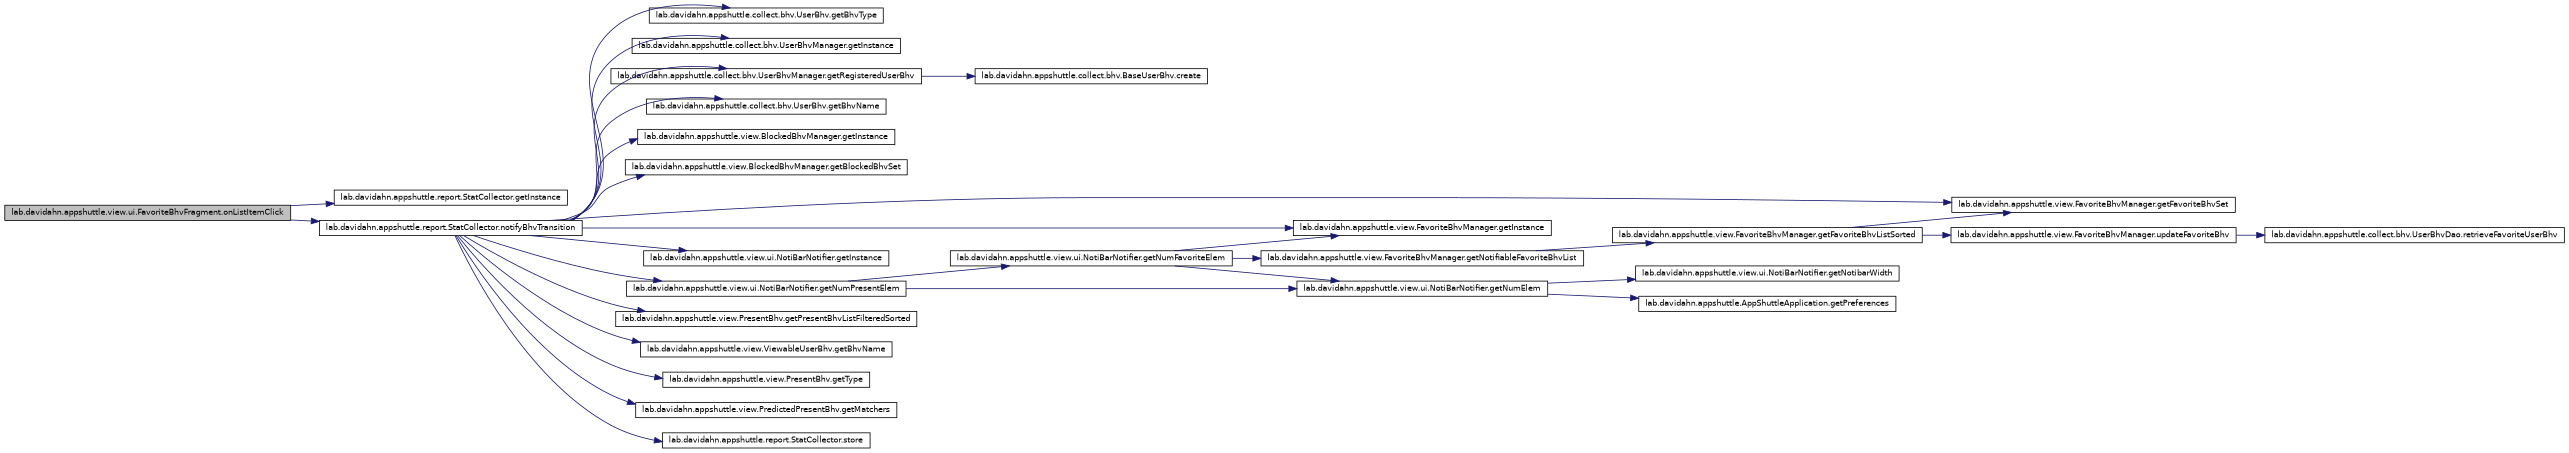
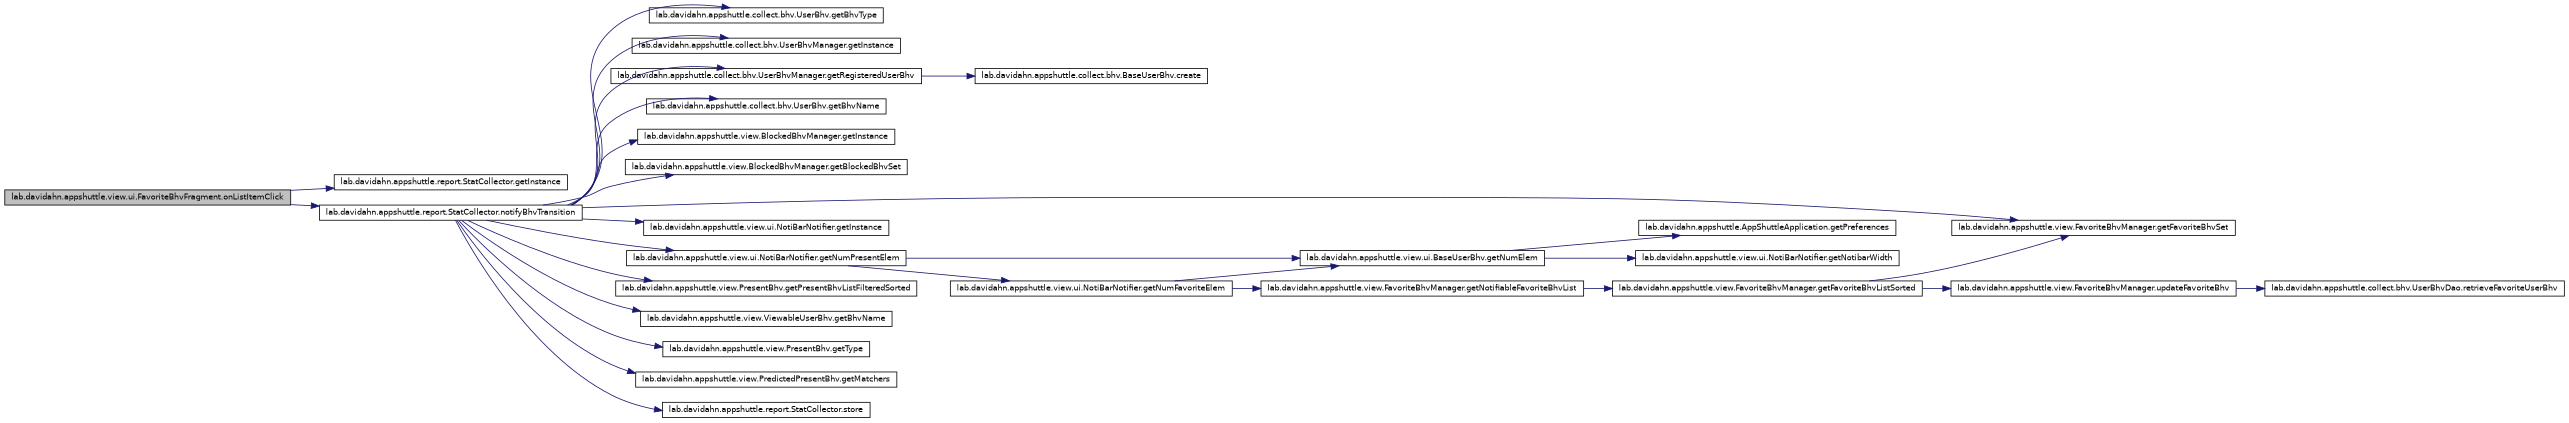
  digraph {
    fontname="DejaVu Sans"
    rankdir=LR
    node [color=black fillcolor=white fontname="DejaVu Sans" fontsize=10 shape=record style=filled]
    edge [color=midnightblue fontname="DejaVu Sans" fontsize=10 labelfontname=Helvetica labelfontsize=10 style=solid]
    n1 [fillcolor=grey75 fontcolor=black height=0.2 label="lab.davidahn.appshuttle.view.ui.FavoriteBhvFragment.onListItemClick" width=0.4]
    n2 [height=0.2 label="lab.davidahn.appshuttle.report.StatCollector.getInstance" width=0.4]
    n3 [height=0.2 label="lab.davidahn.appshuttle.report.StatCollector.notifyBhvTransition" width=0.4]
    n4 [height=0.2 label="lab.davidahn.appshuttle.collect.bhv.UserBhv.getBhvType" width=0.4]
    n5 [height=0.2 label="lab.davidahn.appshuttle.collect.bhv.UserBhvManager.getInstance" width=0.4]
    n6 [height=0.2 label="lab.davidahn.appshuttle.collect.bhv.UserBhvManager.getRegisteredUserBhv" width=0.4]
    n7 [height=0.2 label="lab.davidahn.appshuttle.collect.bhv.UserBhv.getBhvName" width=0.4]
    n8 [height=0.2 label="lab.davidahn.appshuttle.view.BlockedBhvManager.getInstance" width=0.4]
    n9 [height=0.2 label="lab.davidahn.appshuttle.view.BlockedBhvManager.getBlockedBhvSet" width=0.4]
-   n10 [height=0.2 label="lab.davidahn.appshuttle.view.FavoriteBhvManager.getInstance" width=0.4]
    n11 [height=0.2 label="lab.davidahn.appshuttle.view.FavoriteBhvManager.getFavoriteBhvSet" width=0.4]
    n12 [height=0.2 label="lab.davidahn.appshuttle.view.ui.NotiBarNotifier.getInstance" width=0.4]
    n13 [height=0.2 label="lab.davidahn.appshuttle.view.ui.NotiBarNotifier.getNumPresentElem" width=0.4]
    n14 [height=0.2 label="lab.davidahn.appshuttle.view.PresentBhv.getPresentBhvListFilteredSorted" width=0.4]
    n15 [height=0.2 label="lab.davidahn.appshuttle.view.ViewableUserBhv.getBhvName" width=0.4]
    n16 [height=0.2 label="lab.davidahn.appshuttle.view.PresentBhv.getType" width=0.4]
    n17 [height=0.2 label="lab.davidahn.appshuttle.view.PredictedPresentBhv.getMatchers" width=0.4]
    n18 [height=0.2 label="lab.davidahn.appshuttle.report.StatCollector.store" width=0.4]
    n19 [height=0.2 label="lab.davidahn.appshuttle.collect.bhv.BaseUserBhv.create" width=0.4]
-   n20 [height=0.2 label="lab.davidahn.appshuttle.view.ui.NotiBarNotifier.getNumElem" width=0.4]
+   n20 [height=0.2 label="lab.davidahn.appshuttle.view.ui.BaseUserBhv.getNumElem" width=0.4]
    n21 [height=0.2 label="lab.davidahn.appshuttle.view.ui.NotiBarNotifier.getNumFavoriteElem" width=0.4]
    n22 [height=0.2 label="lab.davidahn.appshuttle.AppShuttleApplication.getPreferences" width=0.4]
    n23 [height=0.2 label="lab.davidahn.appshuttle.view.ui.NotiBarNotifier.getNotibarWidth" width=0.4]
    n24 [height=0.2 label="lab.davidahn.appshuttle.view.FavoriteBhvManager.getNotifiableFavoriteBhvList" width=0.4]
    n25 [height=0.2 label="lab.davidahn.appshuttle.view.FavoriteBhvManager.getFavoriteBhvListSorted" width=0.4]
    n26 [height=0.2 label="lab.davidahn.appshuttle.view.FavoriteBhvManager.updateFavoriteBhv" width=0.4]
    n27 [height=0.2 label="lab.davidahn.appshuttle.collect.bhv.UserBhvDao.retrieveFavoriteUserBhv" width=0.4]
    n1 -> n2
    n1 -> n3
    n3 -> n4
    n3 -> n5
    n3 -> n6
    n3 -> n7
    n3 -> n8
    n3 -> n9
-   n3 -> n10
    n3 -> n11
    n3 -> n12
    n3 -> n13
    n3 -> n14
    n3 -> n15
    n3 -> n16
    n3 -> n17
    n3 -> n18
    n6 -> n19
    n13 -> n20
    n13 -> n21
    n20 -> n22
    n20 -> n23
-   n21 -> n10
    n21 -> n20
    n21 -> n24
    n24 -> n25
    n25 -> n11
    n25 -> n26
    n26 -> n27
  }
